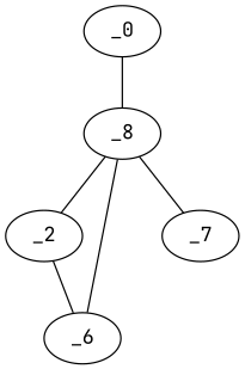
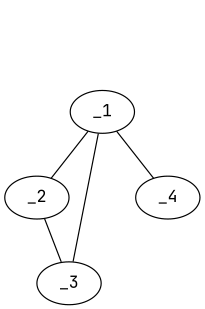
  graph {
    fontname="JetBrains Mono"
    node [fontname="JetBrains Mono" x=127 y=50]
    edge [fontname="JetBrains Mono" valence=1]
-   _0 [x=12]
-   _1 [x=119 label=_8]
+   _1 [x=119]
    _2 [y=1]
-   _3 [y=18 label=_6]
-   _4 [y=42 label=_7]
-   _0 -- _1
+   _3 [y=18]
+   _4 [y=42]
    _1 -- _2
    _1 -- _3 [valence=2]
    _1 -- _4
    _2 -- _3
  }
